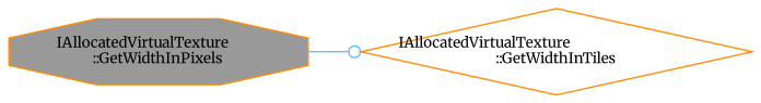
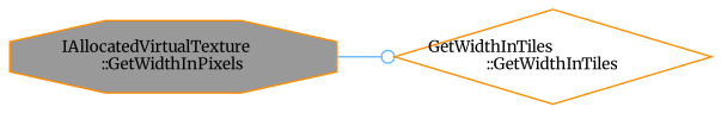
  digraph {
    rankdir=LR
    fontname=Merriweather
    node [color=darkorange fontname=Merriweather fontsize=10 style=filled]
    n1 [fillcolor=grey60 fontcolor=black height=0.2 label="IAllocatedVirtualTexture\l::GetWidthInPixels" shape=octagon width=0.4]
-   n2 [fillcolor=white height=0.2 label="IAllocatedVirtualTexture\l::GetWidthInTiles" shape=diamond width=0.4]
+   n2 [fillcolor=white height=0.2 label="GetWidthInTiles\l::GetWidthInTiles" shape=diamond width=0.4]
    n1 -> n2 [color=steelblue1 fontname=Merriweather fontsize=10 labelfontname=Helvetica labelfontsize=10 style=solid arrowhead=odot]
  }
